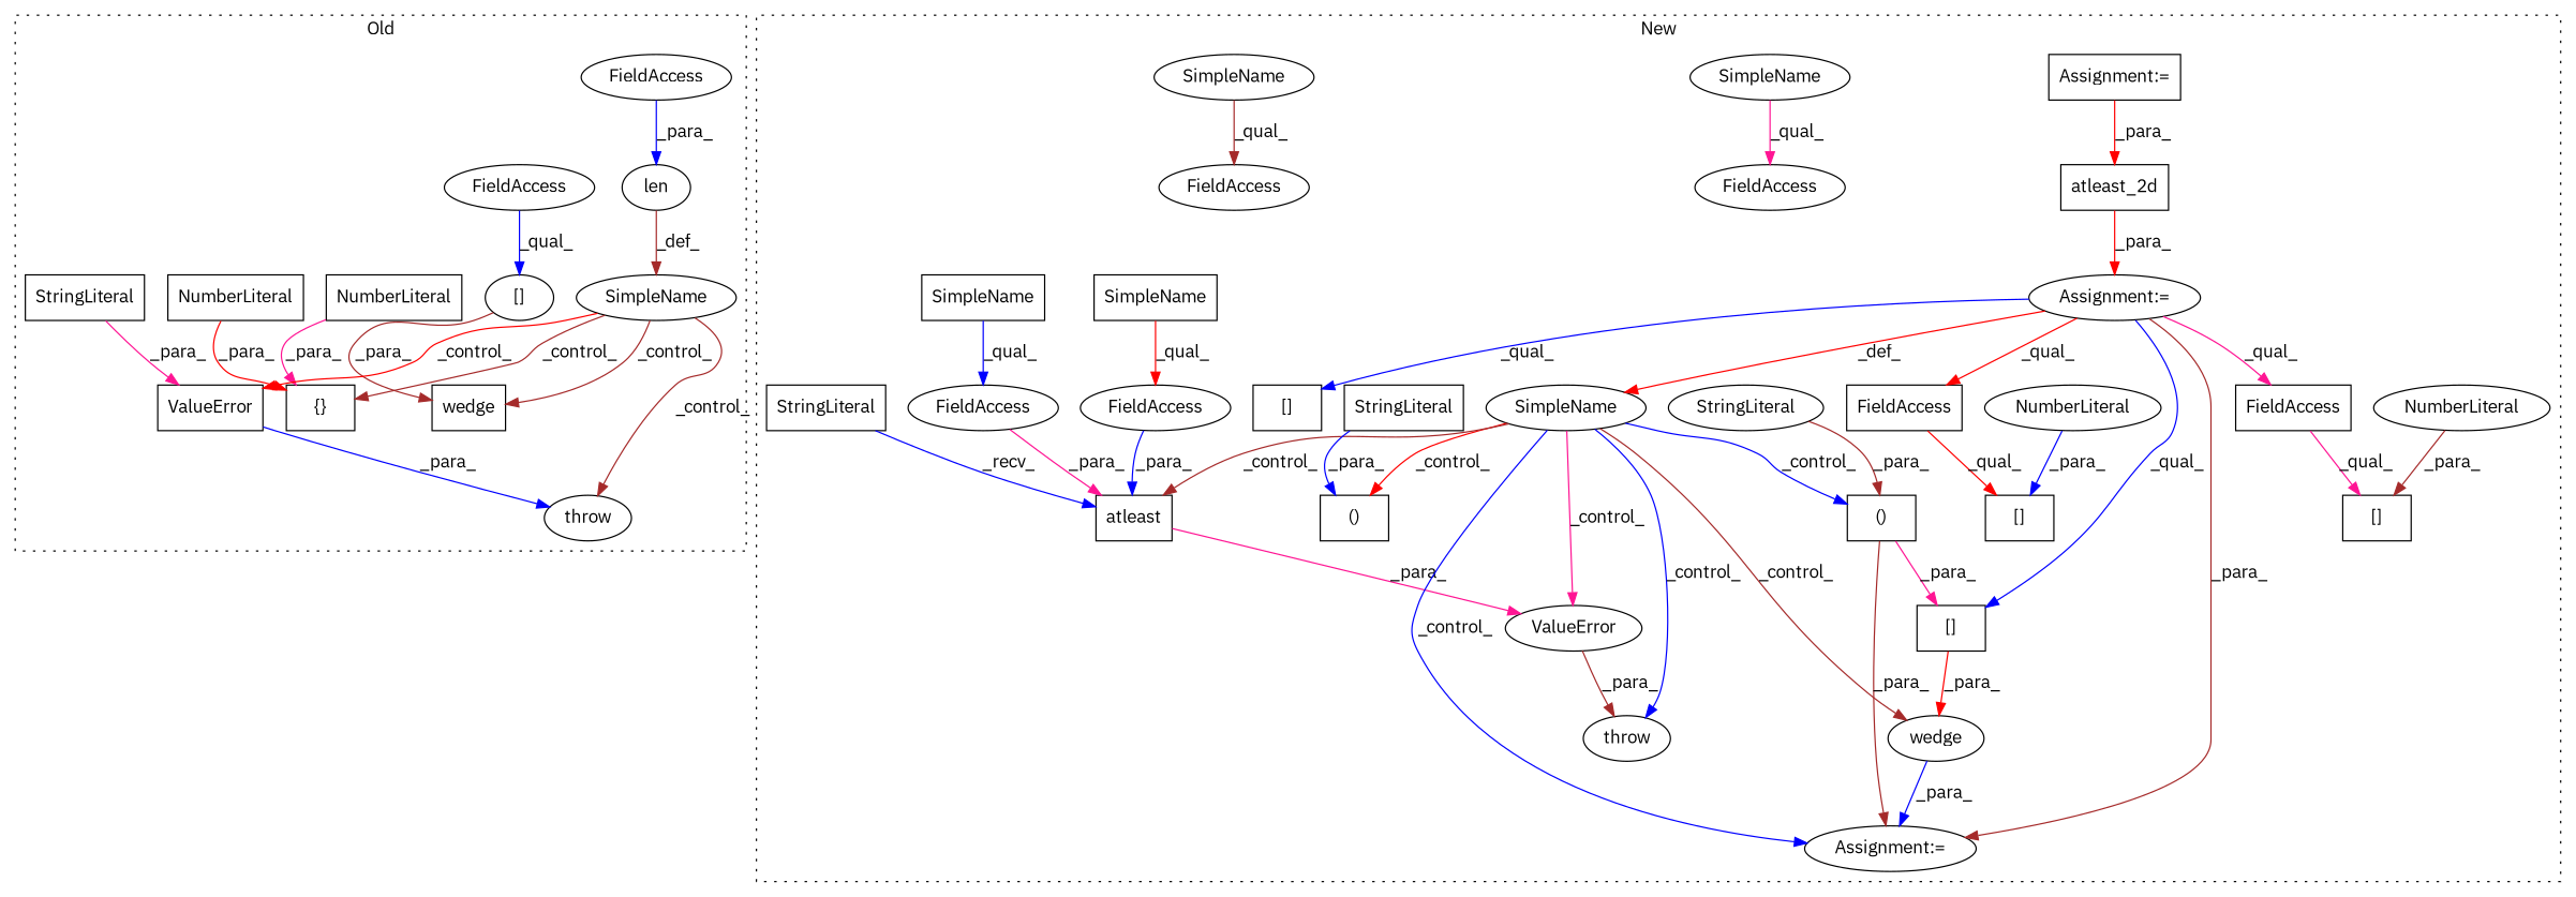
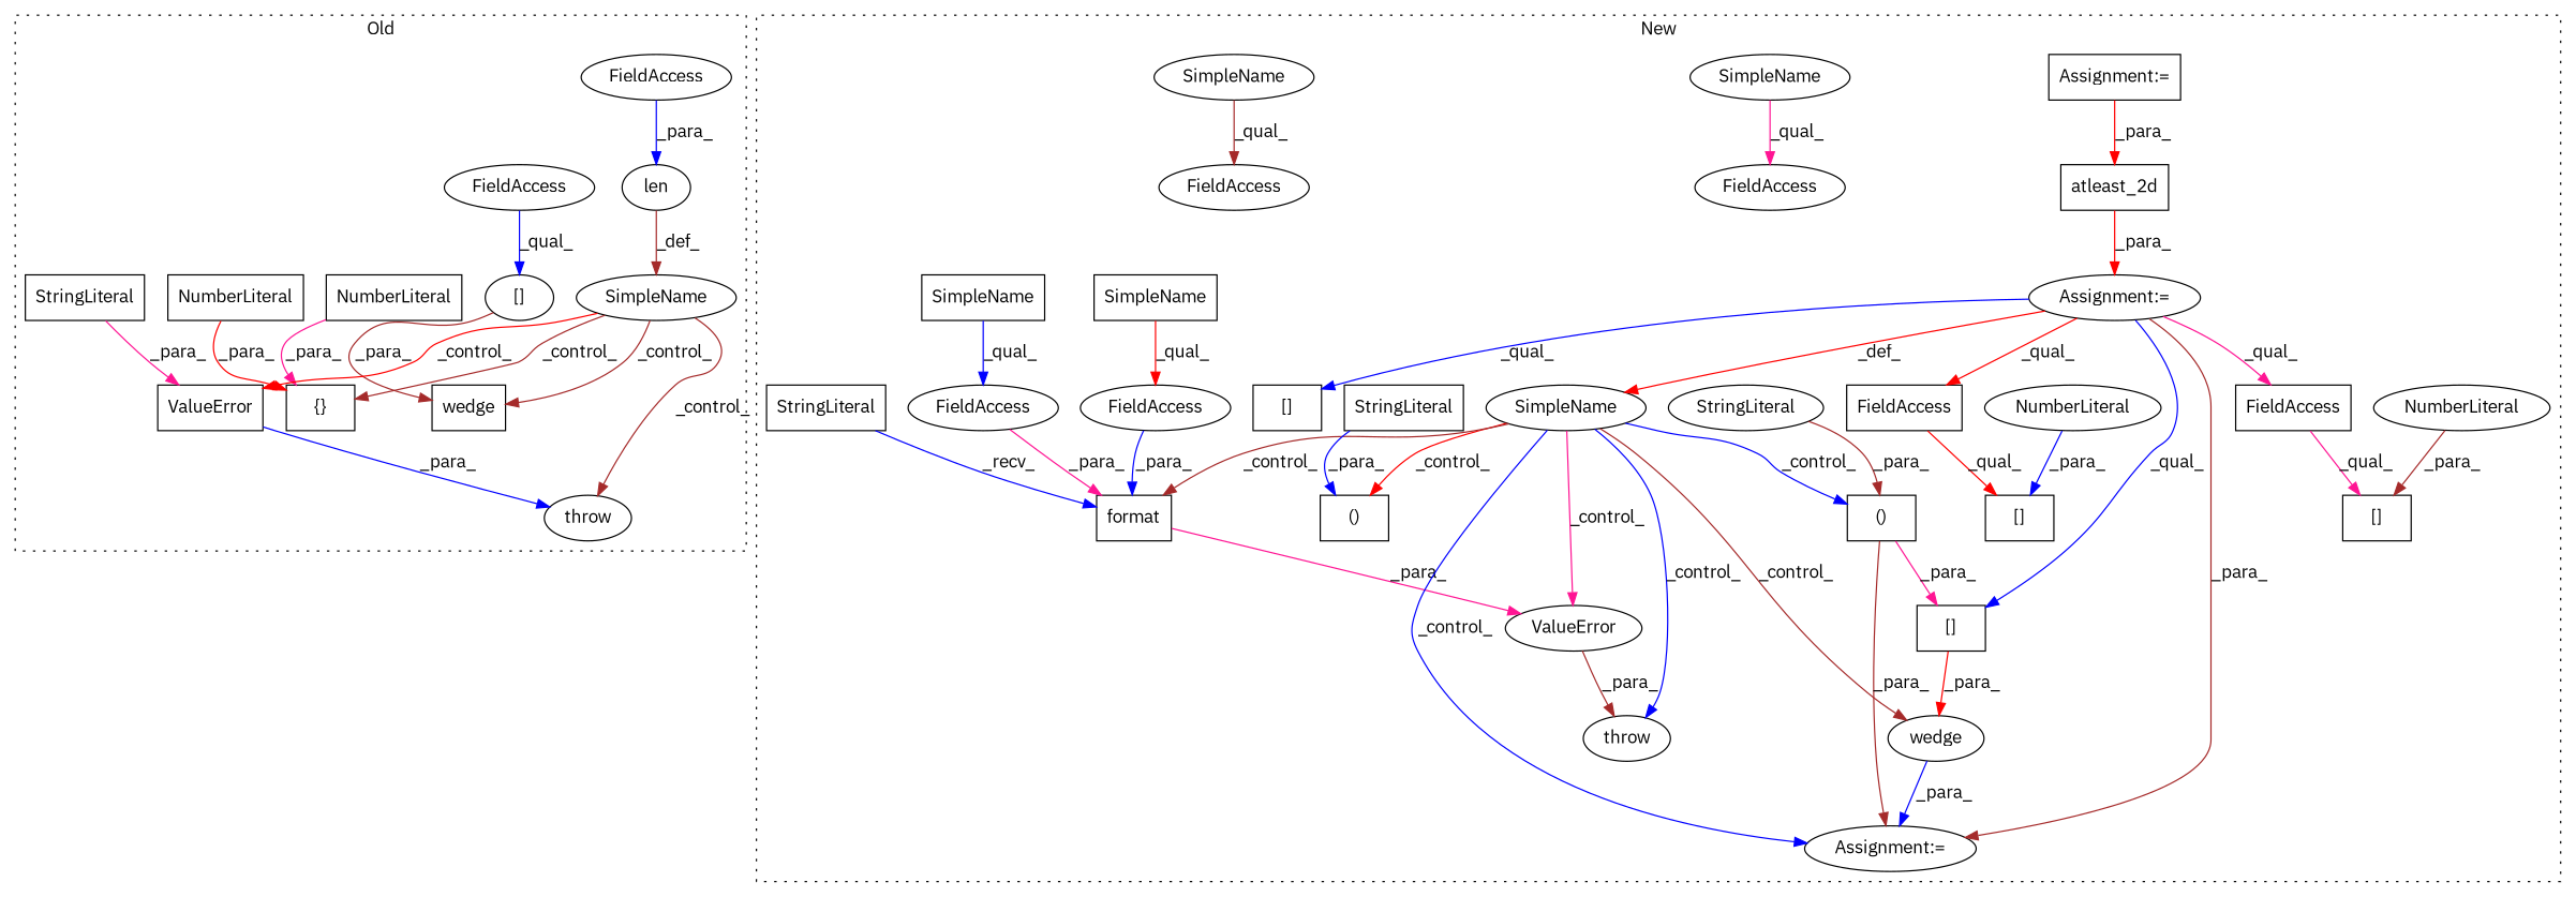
  digraph {
    fontname="IBM Plex Sans"
    node [a=22 l=1 shape=ellipse fontname="IBM Plex Sans"]
    edge [color=blue fontname="IBM Plex Sans"]
    n1 [a=32 l="4,1" label=len s="1513,1518"]
    n2 [a=32 l="6,1" label=wedge s="2124,2151" shape=box]
    n3 [label=FieldAccess s=1517]
    n4 [a=32 l="11,1" label=ValueError s="2201,2242" shape=box]
    n5 [a=2 l="2,1" label="[]" s="2130,2150"]
    n6 [label=FieldAccess s=2130]
    n7 [a=4 l="1,1" label="{}" s="1574,1578" shape=box]
    n8 [a=34 label=NumberLiteral s=1575 shape=box]
    n9 [a=34 label=NumberLiteral s=1577 shape=box]
    n10 [a=42 label=SimpleName l=""]
    n11 [a=45 l=30 label=StringLiteral s=2212 shape=box]
    n12 [a=53 l=6 label=throw s=2195]
    n13 [a=32 l="6,1" label=wedge s="3311,3375"]
    n14 [a=7 label="Assignment:=" s=3305]
    n15 [a=32 l="11,1" label=atleast_2d s="2555,2567" shape=box]
    n16 [a=106 l=30 label="()" s=3155 shape=box]
    n17 [l=7 label=FieldAccess s=2614 shape=box]
    n18 [a=106 l=47 label="()" s=3326 shape=box]
    n19 [l=7 label=FieldAccess s=3019 shape=box]
    n20 [a=32 l="11,1" label=ValueError s="3404,3513"]
    n21 [a=2 l="8,1" label="[]" s="2603,2612" shape=box]
-   n22 [a=32 l="7,1" label=atleast s="3466,3512" shape=box]
+   n22 [a=32 l="7,1" label=format s="3466,3512" shape=box]
    n23 [a=2 l="8,1" label="[]" s="3019,3028" shape=box]
    n24 [a=34 label=NumberLiteral s=3027]
    n25 [a=2 l="9,2" label="[]" s="3317,3373" shape=box]
    n26 [a=42 label=SimpleName l=""]
    n27 [a=2 l="8,1" label="[]" s="2614,2623" shape=box]
    n28 [a=34 label=NumberLiteral s=2622]
    n29 [a=45 l=16 label=StringLiteral s=3357]
    n30 [a=45 l=16 label=StringLiteral s=3169 shape=box]
    n31 [a=45 l=50 label=StringLiteral s=3415 shape=box]
    n32 [a=53 l=6 label=throw s=3398]
    n33 [l=7 label=FieldAccess s=3505]
    n34 [l=7 label=FieldAccess s=3485]
    n35 [l=7 label=FieldAccess s=2625]
    n36 [l=7 label=FieldAccess s=3493]
    n37 [a=7 label="Assignment:=" s=2548]
    n38 [a=7 label="Assignment:=" s=2437 shape=box]
    n39 [a=42 l=3 label=SimpleName s=2625]
    n40 [a=42 l=3 label=SimpleName s=3493]
    n41 [a=42 l=3 label=SimpleName s=3505 shape=box]
    n42 [a=42 l=3 label=SimpleName s=3485 shape=box]
    subgraph cluster_1 {
      label=Old
      style=dotted
      n1
      n2
      n3
      n4
      n5
      n6
      n7
      n8
      n9
      n10
      n11
      n12
    }
    subgraph cluster_2 {
      label=New
      style=dotted
      n13
      n14
      n15
      n16
      n17
      n18
      n19
      n20
      n21
      n22
      n23
      n24
      n25
      n26
      n27
      n28
      n29
      n30
      n31
      n32
      n33
      n34
      n35
      n36
      n37
      n38
      n39
      n40
      n41
      n42
    }
    n1 -> n10 [label=_def_ color=brown]
    n3 -> n1 [label=_para_]
    n4 -> n12 [label=_para_]
    n5 -> n2 [label=_para_ color=brown]
    n6 -> n5 [label=_qual_]
    n8 -> n7 [label=_para_ color=deeppink]
    n9 -> n7 [label=_para_ color=red]
    n10 -> n2 [label=_control_ color=brown]
    n10 -> n4 [label=_control_ color=red]
    n10 -> n7 [label=_control_ color=brown]
    n10 -> n12 [label=_control_ color=brown]
    n11 -> n4 [label=_para_ color=deeppink]
    n13 -> n14 [label=_para_]
    n15 -> n37 [label=_para_ color=red]
    n17 -> n27 [label=_qual_ color=deeppink]
    n18 -> n14 [label=_para_ color=brown]
    n18 -> n25 [label=_para_ color=deeppink]
    n19 -> n23 [label=_qual_ color=red]
    n20 -> n32 [label=_para_ color=brown]
    n22 -> n20 [label=_para_ color=deeppink]
    n24 -> n23 [label=_para_]
    n25 -> n13 [label=_para_ color=red]
    n26 -> n13 [label=_control_ color=brown]
    n26 -> n14 [label=_control_]
    n26 -> n16 [label=_control_ color=red]
    n26 -> n18 [label=_control_]
    n26 -> n20 [label=_control_ color=deeppink]
    n26 -> n22 [label=_control_ color=brown]
    n26 -> n32 [label=_control_]
    n28 -> n27 [label=_para_ color=brown]
    n29 -> n18 [label=_para_ color=brown]
    n30 -> n16 [label=_para_]
    n31 -> n22 [label=_recv_]
    n33 -> n22 [label=_para_]
    n34 -> n22 [label=_para_ color=deeppink]
    n37 -> n14 [label=_para_ color=brown]
    n37 -> n17 [label=_qual_ color=deeppink]
    n37 -> n19 [label=_qual_ color=red]
    n37 -> n21 [label=_qual_]
    n37 -> n25 [label=_qual_]
    n37 -> n26 [label=_def_ color=red]
    n38 -> n15 [label=_para_ color=red]
    n39 -> n35 [label=_qual_ color=deeppink]
    n40 -> n36 [label=_qual_ color=brown]
    n41 -> n33 [label=_qual_ color=red]
    n42 -> n34 [label=_qual_]
  }
